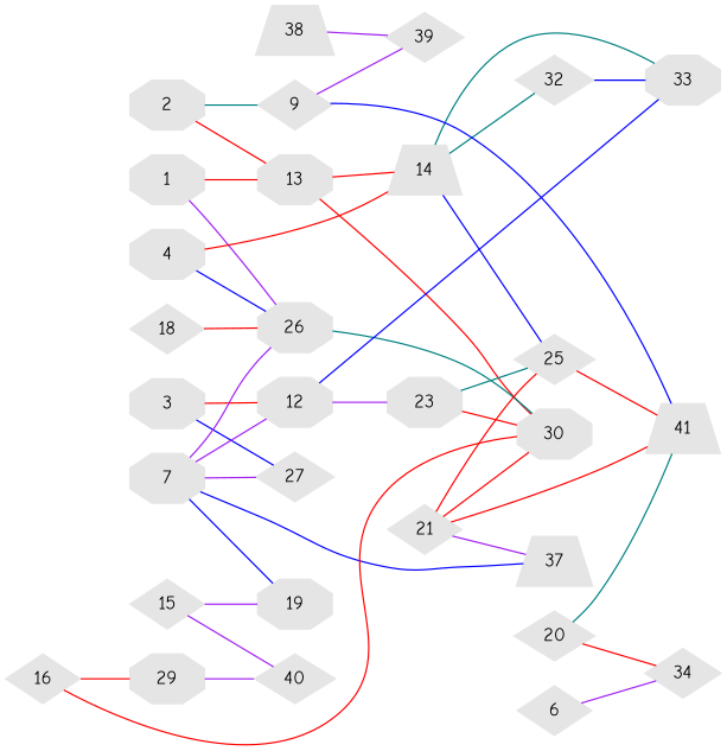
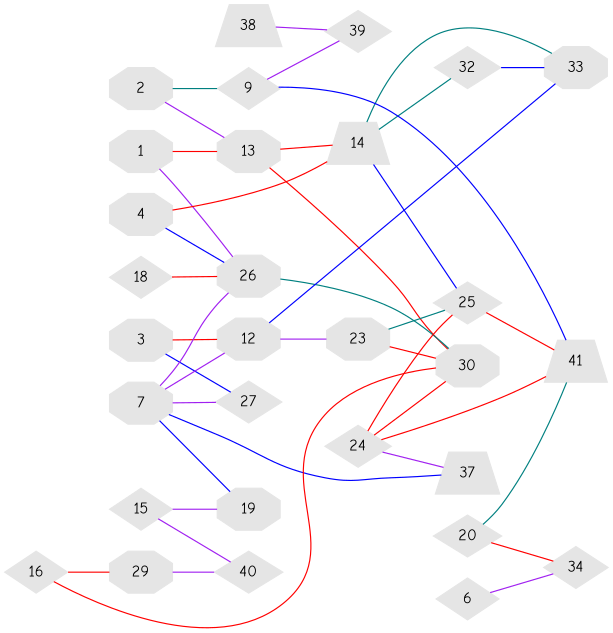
  graph {
    fontname="Comic Neue"
    rankdir=LR
    node [color=gray90 fontname="Comic Neue" shape=octagon style=filled]
    edge [color=red fontname="Comic Neue" weight=1.0]
    1
    13
    26
    14 [shape=trapezium]
    30
    2
    9 [shape=diamond]
    39 [shape=diamond]
    41 [shape=trapezium]
    3
    12
    27 [shape=diamond]
    23
    n14 [label=33]
    4
    25 [shape=diamond]
    32 [shape=diamond]
    6 [shape=diamond]
    34 [shape=diamond]
    7
    19
    37 [shape=trapezium]
    15 [shape=diamond]
    40 [shape=diamond]
    16 [shape=diamond]
    29
    18 [shape=diamond]
    20 [shape=diamond]
-   24 [shape=diamond label=21]
+   24 [shape=diamond]
    38 [shape=trapezium]
    1 -- 13
    1 -- 26 [color=purple]
    13 -- 14
    13 -- 30
    26 -- 30 [color=teal]
    14 -- n14 [color=teal]
    14 -- 25 [color=blue]
    14 -- 32 [color=teal]
-   2 -- 13
+   2 -- 13 [color=purple]
    2 -- 9 [color=teal]
    9 -- 39 [color=purple]
    9 -- 41 [color=blue]
    3 -- 12
    3 -- 27 [color=blue]
    12 -- 23 [color=purple]
    12 -- n14 [color=blue]
    23 -- 30
    23 -- 25 [color=teal]
    4 -- 26 [color=blue]
    4 -- 14
    25 -- 41
    32 -- n14 [color=blue]
    6 -- 34 [color=purple]
    7 -- 26 [color=purple]
    7 -- 12 [color=purple]
    7 -- 27 [color=purple]
    7 -- 19 [color=blue]
    7 -- 37 [color=blue]
    15 -- 19 [color=purple]
    15 -- 40 [color=purple]
    16 -- 30
    16 -- 29 [weight=2.0]
    29 -- 40 [color=purple]
    18 -- 26
    20 -- 41 [color=teal]
    20 -- 34
    24 -- 30
    24 -- 41
    24 -- 25
    24 -- 37 [color=purple]
    38 -- 39 [color=purple]
  }
